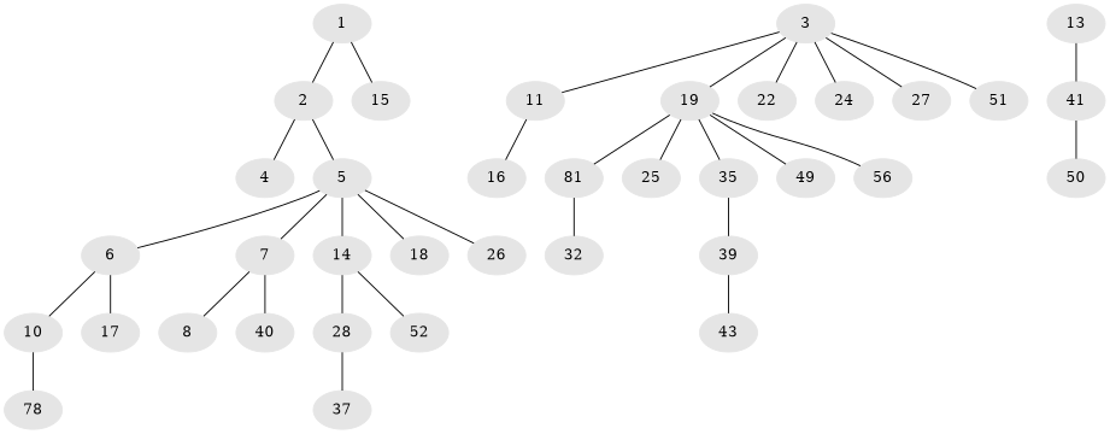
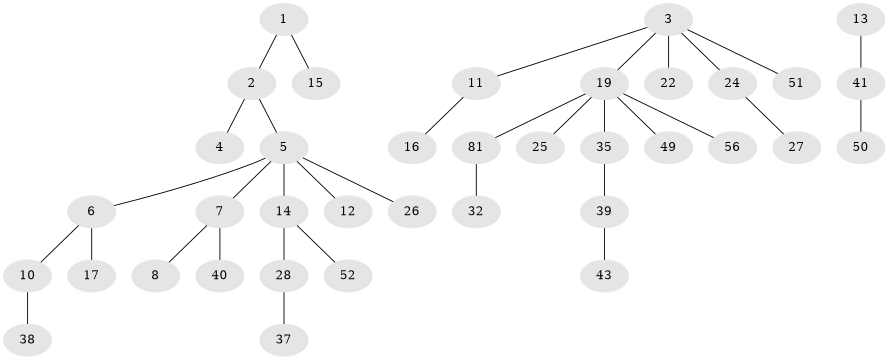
  graph {
    node [color=gray90 style=filled]
    1 [super="+33"]
    2 [super="+56"]
    15
    4
    5 [super="+12"]
    3 [super="+9"]
    11 [super="+53"]
    19 [super="+20"]
    22
    24 [super="+48"]
    27
    51
    6 [super="+57"]
    7 [super="+36"]
    14 [super="+54"]
-   18 [super="+23"]
+   18 [super="+23" label=12]
    26
    16 [super="+34"]
    13 [super="+29"]
    41 [super="+45"]
    n21 [label=81 super="+30"]
    25 [super="+42"]
    35 [super="+46"]
    49
    n25 [label=56]
    10 [super="+47"]
    17
    8
    40
    28 [super="+31"]
    52
-   38 [label=78]
+   38
    50
    37
    32
    39
    43 [super="+44"]
    1 -- 2
    1 -- 15
    2 -- 4
    2 -- 5
    5 -- 6
    5 -- 7
    5 -- 14
    5 -- 18
    5 -- 26
    3 -- 11
    3 -- 19
    3 -- 22
    3 -- 24
-   3 -- 27
+   24 -- 27
    3 -- 51
    11 -- 16
    19 -- n21
    19 -- 25
    19 -- 35
    19 -- 49
    19 -- n25
    6 -- 10
    6 -- 17
    7 -- 8
    7 -- 40
    14 -- 28
    14 -- 52
    13 -- 41
    41 -- 50
    n21 -- 32
    35 -- 39
    10 -- 38
    28 -- 37
    39 -- 43
  }
